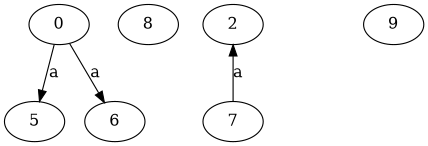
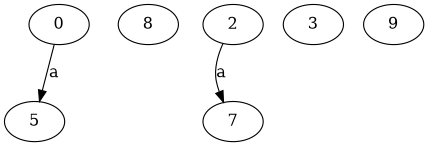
  strict digraph {
    0
    5
-   6
    n4 [label=8]
    2
    7
+   3
    n8 [label=9]
    0 -> 5 [label=a]
-   0 -> 6 [label=a]
-   7 -> 2 [label=a]
+   2 -> 7 [label=a]
  }
